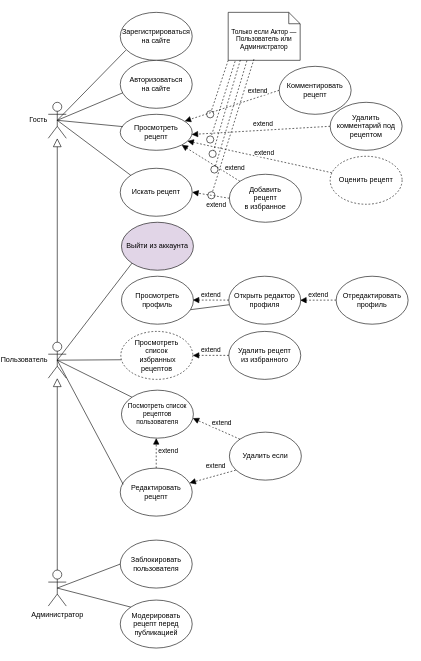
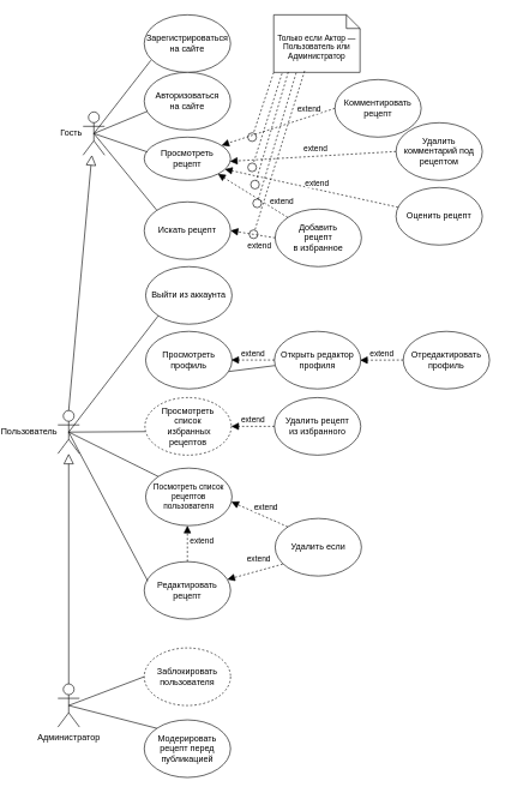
  <mxCell id="0" />
  <mxCell id="1" parent="0" />
  <mxCell id="2" value="" style="endArrow=none;html=1;rounded=0;exitX=0;exitY=1;exitDx=0;exitDy=0;" parent="1" source="10" target="41" edge="1"><mxGeometry width="50" height="50" relative="1" as="geometry"><mxPoint x="360" y="330" as="sourcePoint" /><mxPoint x="480" y="200" as="targetPoint" /></mxGeometry></mxCell>
  <mxCell id="3" value="" style="endArrow=none;html=1;rounded=0;entryX=0.5;entryY=0.5;entryDx=0;entryDy=0;entryPerimeter=0;exitX=0;exitY=1;exitDx=0;exitDy=0;" parent="1" source="33" target="27" edge="1"><mxGeometry width="50" height="50" relative="1" as="geometry"><mxPoint x="435" y="370" as="sourcePoint" /><mxPoint x="555" y="240" as="targetPoint" /></mxGeometry></mxCell>
- <mxCell id="4" value="Гость" style="shape=umlActor;verticalLabelPosition=middle;verticalAlign=middle;html=1;outlineConnect=0;labelPosition=left;align=right;" parent="1" vertex="1"><mxGeometry x="20" y="170" width="30" height="60" as="geometry" /></mxCell>
+ <mxCell id="4" value="Гость" style="shape=umlActor;verticalLabelPosition=middle;verticalAlign=middle;html=1;outlineConnect=0;labelPosition=left;align=right;" parent="1" vertex="1"><mxGeometry x="55" y="155" width="30" height="60" as="geometry" /></mxCell>
  <mxCell id="5" value="Администратор" style="shape=umlActor;verticalLabelPosition=bottom;verticalAlign=top;html=1;outlineConnect=0;labelPosition=center;align=center;" parent="1" vertex="1"><mxGeometry x="20" y="950" width="30" height="60" as="geometry" /></mxCell>
  <mxCell id="6" value="&lt;div&gt;Просмотреть&lt;/div&gt;&lt;div&gt;рецепт&lt;/div&gt;" style="ellipse;whiteSpace=wrap;html=1;" parent="1" vertex="1"><mxGeometry x="140" y="190" width="120" height="60" as="geometry" /></mxCell>
  <mxCell id="7" value="Искать рецепт" style="ellipse;whiteSpace=wrap;html=1;" parent="1" vertex="1"><mxGeometry x="140" y="280" width="120" height="80" as="geometry" /></mxCell>
  <mxCell id="8" value="Зарегистрироваться на сайте" style="ellipse;whiteSpace=wrap;html=1;" parent="1" vertex="1"><mxGeometry x="140" width="120" height="80" as="geometry" y="20" /></mxCell>
  <mxCell id="9" value="&lt;div&gt;Авторизоваться&lt;/div&gt;&lt;div&gt;на сайте&lt;/div&gt;" style="ellipse;whiteSpace=wrap;html=1;" parent="1" vertex="1"><mxGeometry x="140" y="100" width="120" height="80" as="geometry" /></mxCell>
  <mxCell id="10" value="Просмотреть профиль" style="ellipse;whiteSpace=wrap;html=1;" parent="1" vertex="1"><mxGeometry x="142" y="460" width="120" height="80" as="geometry" /></mxCell>
  <mxCell id="11" value="&lt;div&gt;Редактировать рецепт&lt;/div&gt;" style="ellipse;whiteSpace=wrap;html=1;" parent="1" vertex="1"><mxGeometry x="140" y="780" width="120" height="80" as="geometry" /></mxCell>
  <mxCell id="12" value="Удалить если" style="ellipse;whiteSpace=wrap;html=1;" parent="1" vertex="1"><mxGeometry x="322" y="720" width="120" height="80" as="geometry" /></mxCell>
  <mxCell id="13" value="&lt;div&gt;Добавить&lt;/div&gt;&lt;div&gt;рецепт&lt;/div&gt;&lt;div&gt;в избранное&lt;/div&gt;" style="ellipse;whiteSpace=wrap;html=1;" parent="1" vertex="1"><mxGeometry x="322" y="290" width="120" height="80" as="geometry" /></mxCell>
  <mxCell id="14" value="&lt;div&gt;Удалить рецепт&lt;/div&gt;&lt;div&gt;из избранного&lt;/div&gt;" style="ellipse;whiteSpace=wrap;html=1;" parent="1" vertex="1"><mxGeometry x="321" y="552" width="120" height="80" as="geometry" /></mxCell>
  <mxCell id="15" value="Комментировать рецепт" style="ellipse;whiteSpace=wrap;html=1;" parent="1" vertex="1"><mxGeometry x="405" y="110" width="120" height="80" as="geometry" /></mxCell>
- <mxCell id="16" value="Оценить рецепт" style="ellipse;whiteSpace=wrap;html=1;dashed=1;" parent="1" vertex="1"><mxGeometry x="490" y="260" width="120" height="80" as="geometry" /></mxCell>
+ <mxCell id="16" value="Оценить рецепт" style="ellipse;whiteSpace=wrap;html=1;" parent="1" vertex="1"><mxGeometry x="490" y="260" width="120" height="80" as="geometry" /></mxCell>
  <mxCell id="17" value="Модерировать рецепт перед публикацией" style="ellipse;whiteSpace=wrap;html=1;" parent="1" vertex="1"><mxGeometry x="140" y="1000" width="120" height="80" as="geometry" /></mxCell>
- <mxCell id="18" value="Заблокировать пользователя" style="ellipse;whiteSpace=wrap;html=1;" parent="1" vertex="1"><mxGeometry x="140" y="900" width="120" height="80" as="geometry" /></mxCell>
+ <mxCell id="18" value="Заблокировать пользователя" style="ellipse;whiteSpace=wrap;html=1;dashed=1;" parent="1" vertex="1"><mxGeometry x="140" y="900" width="120" height="80" as="geometry" /></mxCell>
  <mxCell id="19" value="" style="endArrow=none;html=1;rounded=0;entryX=0.5;entryY=0.5;entryDx=0;entryDy=0;entryPerimeter=0;exitX=0.034;exitY=0.342;exitDx=0;exitDy=0;exitPerimeter=0;" parent="1" source="6" target="4" edge="1"><mxGeometry width="50" height="50" relative="1" as="geometry"><mxPoint x="310" y="330" as="sourcePoint" /><mxPoint x="360" y="280" as="targetPoint" /></mxGeometry></mxCell>
  <mxCell id="20" value="" style="endArrow=none;html=1;rounded=0;entryX=0.5;entryY=0.5;entryDx=0;entryDy=0;entryPerimeter=0;exitX=0;exitY=0;exitDx=0;exitDy=0;" parent="1" source="7" target="4" edge="1"><mxGeometry width="50" height="50" relative="1" as="geometry"><mxPoint x="300" y="500" as="sourcePoint" /><mxPoint x="420" y="340" as="targetPoint" /></mxGeometry></mxCell>
  <mxCell id="21" value="" style="endArrow=none;html=1;rounded=0;exitX=0;exitY=0;exitDx=0;exitDy=0;entryX=0.5;entryY=0.5;entryDx=0;entryDy=0;entryPerimeter=0;" parent="1" source="17" target="5" edge="1"><mxGeometry width="50" height="50" relative="1" as="geometry"><mxPoint x="146.24" y="1013.28" as="sourcePoint" /><mxPoint x="660" y="530" as="targetPoint" /></mxGeometry></mxCell>
  <mxCell id="22" value="" style="endArrow=none;html=1;rounded=0;exitX=0;exitY=0.5;exitDx=0;exitDy=0;entryX=0.5;entryY=0.5;entryDx=0;entryDy=0;entryPerimeter=0;" parent="1" source="18" target="5" edge="1"><mxGeometry width="50" height="50" relative="1" as="geometry"><mxPoint x="520" y="570" as="sourcePoint" /><mxPoint x="620" y="520" as="targetPoint" /></mxGeometry></mxCell>
  <mxCell id="23" value="" style="endArrow=none;html=1;rounded=0;exitX=0.078;exitY=0.789;exitDx=0;exitDy=0;entryX=0.5;entryY=0.5;entryDx=0;entryDy=0;entryPerimeter=0;exitPerimeter=0;" parent="1" source="8" target="4" edge="1"><mxGeometry width="50" height="50" relative="1" as="geometry"><mxPoint x="310" y="390" as="sourcePoint" /><mxPoint x="350" y="270" as="targetPoint" /></mxGeometry></mxCell>
  <mxCell id="24" value="" style="endArrow=none;html=1;rounded=0;entryX=0.034;entryY=0.678;entryDx=0;entryDy=0;exitX=0.5;exitY=0.5;exitDx=0;exitDy=0;exitPerimeter=0;entryPerimeter=0;" parent="1" source="4" target="9" edge="1"><mxGeometry width="50" height="50" relative="1" as="geometry"><mxPoint x="320" y="400" as="sourcePoint" /><mxPoint x="440" y="270" as="targetPoint" /></mxGeometry></mxCell>
  <mxCell id="25" value="" style="endArrow=none;html=1;rounded=0;entryX=0.041;entryY=0.338;entryDx=0;entryDy=0;exitX=0.5;exitY=0.5;exitDx=0;exitDy=0;exitPerimeter=0;entryPerimeter=0;" parent="1" source="27" target="11" edge="1"><mxGeometry width="50" height="50" relative="1" as="geometry"><mxPoint x="740" y="270" as="sourcePoint" /><mxPoint x="148.64" y="668.32" as="targetPoint" /></mxGeometry></mxCell>
  <mxCell id="26" value="" style="endArrow=none;html=1;rounded=0;entryX=0.004;entryY=0.591;entryDx=0;entryDy=0;exitX=0.5;exitY=0.5;exitDx=0;exitDy=0;exitPerimeter=0;entryPerimeter=0;" parent="1" source="27" target="34" edge="1"><mxGeometry width="50" height="50" relative="1" as="geometry"><mxPoint x="775" y="280" as="sourcePoint" /><mxPoint x="998" y="412" as="targetPoint" /></mxGeometry></mxCell>
  <mxCell id="27" value="&lt;div&gt;Пользователь&lt;/div&gt;" style="shape=umlActor;verticalLabelPosition=middle;verticalAlign=middle;html=1;outlineConnect=0;labelPosition=left;align=right;" parent="1" vertex="1"><mxGeometry x="20" y="570" width="30" height="60" as="geometry" /></mxCell>
  <mxCell id="28" value="extend" style="html=1;verticalAlign=bottom;endArrow=block;dashed=1;endSize=8;curved=0;rounded=0;endFill=1;entryX=1;entryY=0.5;entryDx=0;entryDy=0;exitX=0;exitY=0.5;exitDx=0;exitDy=0;" parent="1" source="14" target="34" edge="1"><mxGeometry relative="1" as="geometry"><mxPoint x="381" y="872" as="sourcePoint" /><mxPoint x="301" y="872" as="targetPoint" /><mxPoint as="offset" /></mxGeometry></mxCell>
  <mxCell id="29" value="extend" style="html=1;verticalAlign=bottom;endArrow=block;dashed=1;endSize=8;curved=0;rounded=0;endFill=1;entryX=1;entryY=1;entryDx=0;entryDy=0;exitX=0;exitY=0;exitDx=0;exitDy=0;" parent="1" source="13" target="6" edge="1"><mxGeometry x="-0.746" y="-7" relative="1" as="geometry"><mxPoint x="377" y="300" as="sourcePoint" /><mxPoint x="340" y="339" as="targetPoint" /><mxPoint as="offset" /></mxGeometry></mxCell>
  <mxCell id="30" value="extend" style="html=1;verticalAlign=bottom;endArrow=block;dashed=1;endSize=8;curved=0;rounded=0;endFill=1;entryX=0.896;entryY=0.189;entryDx=0;entryDy=0;exitX=0;exitY=0.5;exitDx=0;exitDy=0;entryPerimeter=0;" parent="1" source="15" target="6" edge="1"><mxGeometry x="-0.556" y="-2" relative="1" as="geometry"><mxPoint x="397.52" y="283.12" as="sourcePoint" /><mxPoint x="250" y="256.88" as="targetPoint" /><mxPoint as="offset" /></mxGeometry></mxCell>
  <mxCell id="31" value="" style="endArrow=block;endFill=0;endSize=12;html=1;rounded=0;exitX=0.5;exitY=0;exitDx=0;exitDy=0;exitPerimeter=0;" parent="1" source="27" target="4" edge="1"><mxGeometry width="160" relative="1" as="geometry"><mxPoint x="10" y="510" as="sourcePoint" /><mxPoint x="70" y="340" as="targetPoint" /></mxGeometry></mxCell>
  <mxCell id="32" value="" style="endArrow=block;endFill=0;endSize=12;html=1;rounded=0;exitX=0.5;exitY=0;exitDx=0;exitDy=0;exitPerimeter=0;" parent="1" source="5" target="27" edge="1"><mxGeometry width="160" relative="1" as="geometry"><mxPoint x="35" y="410" as="sourcePoint" /><mxPoint x="20" y="670" as="targetPoint" /></mxGeometry></mxCell>
- <mxCell id="33" value="Выйти из аккаунта" style="ellipse;whiteSpace=wrap;html=1;fillColor=#e1d5e7;" parent="1" vertex="1"><mxGeometry x="142" y="370" width="120" height="80" as="geometry" /></mxCell>
+ <mxCell id="33" value="Выйти из аккаунта" style="ellipse;whiteSpace=wrap;html=1;" parent="1" vertex="1"><mxGeometry x="142" y="370" width="120" height="80" as="geometry" /></mxCell>
  <mxCell id="34" value="&lt;div&gt;Просмотреть&lt;/div&gt;&lt;div&gt;список&lt;/div&gt;&lt;div&gt;&amp;nbsp;избранных рецептов&lt;/div&gt;" style="ellipse;whiteSpace=wrap;html=1;dashed=1;" parent="1" vertex="1"><mxGeometry x="141" y="552" width="120" height="80" as="geometry" /></mxCell>
  <mxCell id="35" value="" style="endArrow=none;html=1;rounded=0;exitX=0.5;exitY=0.5;exitDx=0;exitDy=0;exitPerimeter=0;entryX=0;entryY=0;entryDx=0;entryDy=0;" parent="1" source="27" target="43" edge="1"><mxGeometry width="50" height="50" relative="1" as="geometry"><mxPoint x="0" y="670" as="sourcePoint" /><mxPoint x="125" y="810" as="targetPoint" /></mxGeometry></mxCell>
  <mxCell id="36" value="Только если Актор — Пользователь или Администратор" style="shape=note2;boundedLbl=1;whiteSpace=wrap;html=1;size=19;verticalAlign=top;align=center;fontSize=11;" parent="1" vertex="1"><mxGeometry x="320" width="120" height="80" as="geometry" y="20" /></mxCell>
  <mxCell id="37" value="" style="endArrow=oval;dashed=1;endFill=0;endSize=12;html=1;rounded=0;" parent="1" edge="1"><mxGeometry width="160" relative="1" as="geometry"><mxPoint x="320" y="100" as="sourcePoint" /><mxPoint x="290" y="190" as="targetPoint" /></mxGeometry></mxCell>
  <mxCell id="38" value="" style="endArrow=oval;dashed=1;endFill=0;endSize=12;html=1;rounded=0;exitX=0.096;exitY=0.994;exitDx=0;exitDy=0;exitPerimeter=0;" parent="1" edge="1"><mxGeometry width="160" relative="1" as="geometry"><mxPoint x="331.52" y="101.52" as="sourcePoint" /><mxPoint x="290" y="232" as="targetPoint" /></mxGeometry></mxCell>
  <mxCell id="39" value="extend" style="html=1;verticalAlign=bottom;endArrow=block;dashed=1;endSize=8;curved=0;rounded=0;endFill=1;entryX=0.934;entryY=0.743;entryDx=0;entryDy=0;exitX=0.024;exitY=0.343;exitDx=0;exitDy=0;entryPerimeter=0;exitPerimeter=0;" parent="1" source="16" target="6" edge="1"><mxGeometry x="-0.055" relative="1" as="geometry"><mxPoint x="492" y="303" as="sourcePoint" /><mxPoint x="240" y="300" as="targetPoint" /><mxPoint as="offset" /></mxGeometry></mxCell>
  <mxCell id="40" value="" style="endArrow=oval;dashed=1;endFill=0;endSize=12;html=1;rounded=0;exitX=0.227;exitY=1.007;exitDx=0;exitDy=0;exitPerimeter=0;" parent="1" edge="1"><mxGeometry width="160" relative="1" as="geometry"><mxPoint x="340.24" y="99.56" as="sourcePoint" /><mxPoint x="294" y="256" as="targetPoint" /></mxGeometry></mxCell>
  <mxCell id="41" value="Открыть редактор профиля" style="ellipse;whiteSpace=wrap;html=1;" parent="1" vertex="1"><mxGeometry x="321" y="460" width="120" height="80" as="geometry" /></mxCell>
  <mxCell id="42" value="extend" style="html=1;verticalAlign=bottom;endArrow=block;dashed=1;endSize=8;curved=0;rounded=0;endFill=1;entryX=1;entryY=0.5;entryDx=0;entryDy=0;exitX=0;exitY=0.5;exitDx=0;exitDy=0;" parent="1" edge="1"><mxGeometry relative="1" as="geometry"><mxPoint x="321" y="499.79" as="sourcePoint" /><mxPoint x="261" y="499.79" as="targetPoint" /><mxPoint as="offset" /></mxGeometry></mxCell>
  <mxCell id="43" value="&lt;div&gt;Посмотреть список&lt;/div&gt;&lt;div&gt;рецептов пользователя&lt;/div&gt;" style="ellipse;whiteSpace=wrap;html=1;fontSize=11;" parent="1" vertex="1"><mxGeometry x="142" y="650" width="120" height="80" as="geometry" /></mxCell>
  <mxCell id="44" value="extend" style="html=1;verticalAlign=bottom;endArrow=block;dashed=1;endSize=8;curved=0;rounded=0;endFill=1;entryX=0.992;entryY=0.585;entryDx=0;entryDy=0;exitX=0;exitY=0;exitDx=0;exitDy=0;entryPerimeter=0;" parent="1" source="12" target="43" edge="1"><mxGeometry x="-0.18" y="-4" relative="1" as="geometry"><mxPoint x="322" y="764.55" as="sourcePoint" /><mxPoint x="262" y="764.55" as="targetPoint" /><mxPoint as="offset" /></mxGeometry></mxCell>
  <mxCell id="45" value="extend" style="html=1;verticalAlign=bottom;endArrow=block;dashed=1;endSize=8;curved=0;rounded=0;endFill=1;exitX=0.5;exitY=0;exitDx=0;exitDy=0;" parent="1" source="11" edge="1"><mxGeometry x="-0.2" y="-20" relative="1" as="geometry"><mxPoint x="200" y="728" as="sourcePoint" /><mxPoint x="200" y="730" as="targetPoint" /><mxPoint as="offset" /></mxGeometry></mxCell>
  <mxCell id="46" value="Удалить комментарий под рецептом" style="ellipse;whiteSpace=wrap;html=1;" vertex="1" parent="1"><mxGeometry x="490" y="170" width="120" height="80" as="geometry" /></mxCell>
  <mxCell id="47" value="extend" style="html=1;verticalAlign=bottom;endArrow=block;dashed=1;endSize=8;curved=0;rounded=0;endFill=1;entryX=0.993;entryY=0.56;entryDx=0;entryDy=0;exitX=0;exitY=0.5;exitDx=0;exitDy=0;entryPerimeter=0;" edge="1" parent="1" source="46" target="6"><mxGeometry x="-0.034" y="-2" relative="1" as="geometry"><mxPoint x="359" y="336" as="sourcePoint" /><mxPoint x="220" y="330" as="targetPoint" /><mxPoint as="offset" /></mxGeometry></mxCell>
  <mxCell id="48" value="" style="endArrow=oval;dashed=1;endFill=0;endSize=12;html=1;rounded=0;exitX=0.26;exitY=1.008;exitDx=0;exitDy=0;exitPerimeter=0;" edge="1" parent="1" source="36"><mxGeometry width="160" relative="1" as="geometry"><mxPoint x="350" y="91.44" as="sourcePoint" /><mxPoint x="297" y="282" as="targetPoint" /></mxGeometry></mxCell>
  <mxCell id="49" value="Отредактировать профиль" style="ellipse;whiteSpace=wrap;html=1;" vertex="1" parent="1"><mxGeometry x="500" y="460" width="120" height="80" as="geometry" /></mxCell>
  <mxCell id="50" value="extend" style="html=1;verticalAlign=bottom;endArrow=block;dashed=1;endSize=8;curved=0;rounded=0;endFill=1;exitX=0;exitY=0.5;exitDx=0;exitDy=0;" edge="1" parent="1"><mxGeometry relative="1" as="geometry"><mxPoint x="500" y="499.79" as="sourcePoint" /><mxPoint x="440" y="500" as="targetPoint" /><mxPoint as="offset" /></mxGeometry></mxCell>
  <mxCell id="51" value="extend" style="html=1;verticalAlign=bottom;endArrow=block;dashed=1;endSize=8;curved=0;rounded=0;endFill=1;exitX=0.088;exitY=0.793;exitDx=0;exitDy=0;exitPerimeter=0;" edge="1" parent="1" source="12" target="11"><mxGeometry x="-0.172" y="-7" relative="1" as="geometry"><mxPoint x="340" y="890" as="sourcePoint" /><mxPoint x="262" y="851" as="targetPoint" /><mxPoint as="offset" /></mxGeometry></mxCell>
  <mxCell id="52" value="extend" style="html=1;verticalAlign=bottom;endArrow=block;dashed=1;endSize=8;curved=0;rounded=0;endFill=1;entryX=1;entryY=0.5;entryDx=0;entryDy=0;exitX=0;exitY=0.5;exitDx=0;exitDy=0;" edge="1" parent="1" source="13" target="7"><mxGeometry x="-0.41" y="23" relative="1" as="geometry"><mxPoint x="350" y="312" as="sourcePoint" /><mxPoint x="252" y="268" as="targetPoint" /><mxPoint as="offset" /></mxGeometry></mxCell>
  <mxCell id="53" value="" style="endArrow=oval;dashed=1;endFill=0;endSize=12;html=1;rounded=0;exitX=0.358;exitY=0.974;exitDx=0;exitDy=0;exitPerimeter=0;" edge="1" parent="1" source="36"><mxGeometry width="160" relative="1" as="geometry"><mxPoint x="363" y="116" as="sourcePoint" /><mxPoint x="292" y="325" as="targetPoint" /></mxGeometry></mxCell>
